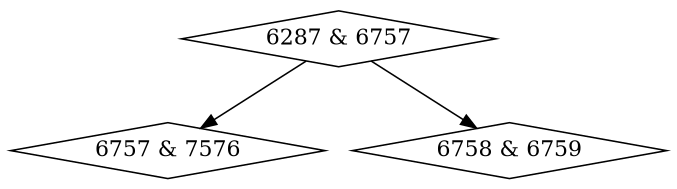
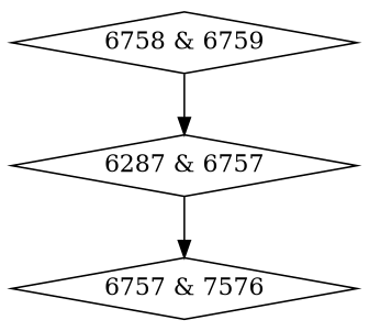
  digraph {
    node [shape=diamond]
    n1 [label="6287 & 6757"]
    n2 [label="6757 & 7576"]
    n3 [label="6758 & 6759"]
    n1 -> n2
-   n1 -> n3
+   n3 -> n1
  }
